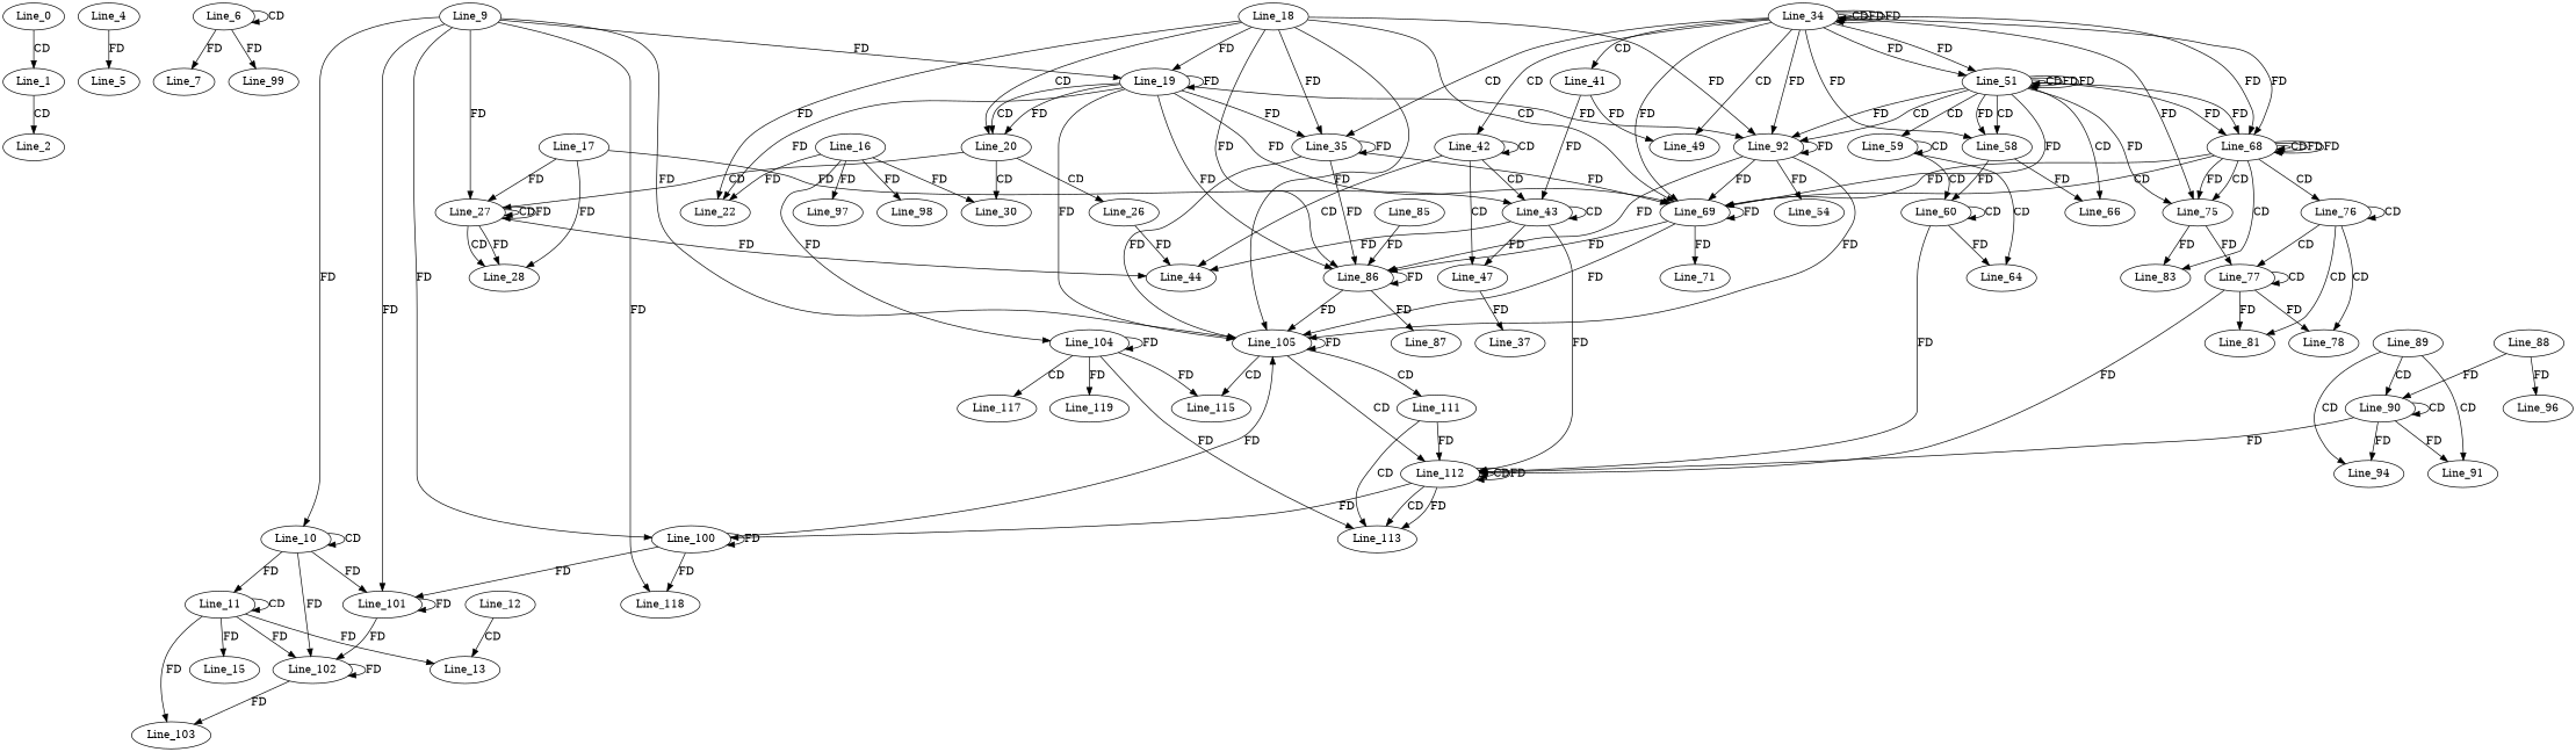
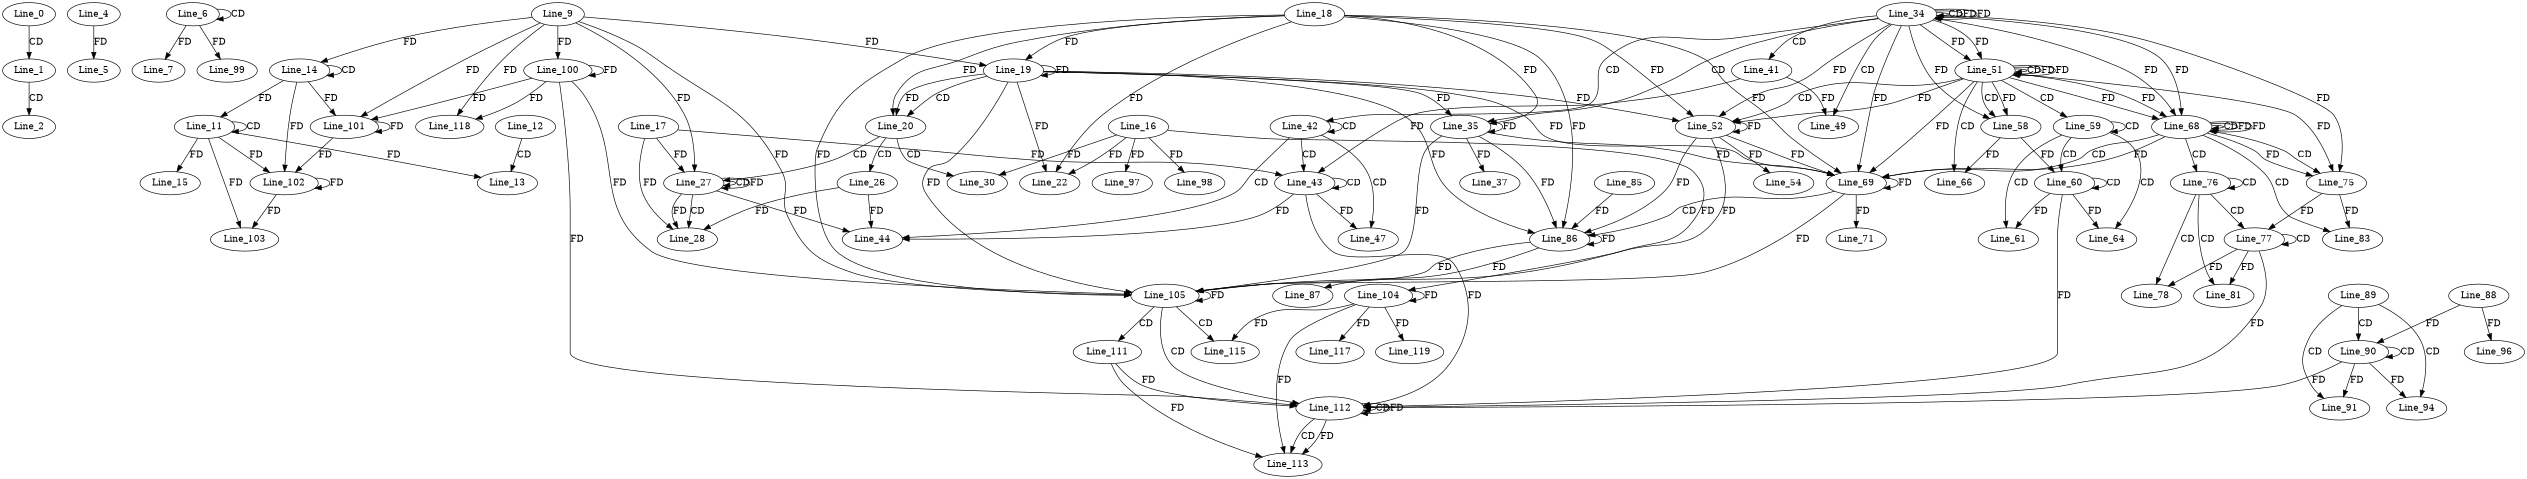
  digraph {
    Line_0
    Line_1
    Line_2
    Line_4
    Line_5
    Line_6
    Line_7
    Line_99
-   Line_10
+   Line_10 [label=Line_14]
    Line_11
    Line_101
    Line_102
    Line_13
    Line_15
    Line_103
    Line_9
    Line_19
    Line_27
    Line_100
    Line_105
    Line_118
    Line_20
    Line_22
    Line_35
-   Line_52 [label=Line_92]
+   Line_52
    Line_69
    Line_86
    Line_28
    Line_44
    Line_112
    Line_115
    Line_111
    Line_12
    Line_26
    Line_30
    Line_37
    Line_54
    Line_71
    Line_87
    Line_18
    Line_16
    Line_97
    Line_98
    Line_104
    Line_113
    Line_117
    Line_119
    Line_17
    Line_43
    Line_47
    Line_34
    Line_41
    Line_42
    Line_49
    Line_51
    Line_58
    Line_68
    Line_75
    Line_59
    Line_66
    Line_60
    Line_76
    Line_83
    Line_77
+   Line_61
    Line_64
    Line_78
    Line_81
    Line_85
    Line_89
    Line_90
    Line_91
    Line_94
    Line_88
    Line_96
    Line_0 -> Line_1 [label=CD]
    Line_1 -> Line_2 [label=CD]
    Line_4 -> Line_5 [label=FD]
    Line_6 -> Line_6 [label=CD]
    Line_6 -> Line_7 [label=FD]
    Line_6 -> Line_99 [label=FD]
    Line_10 -> Line_10 [label=CD]
    Line_10 -> Line_11 [label=FD]
    Line_10 -> Line_101 [label=FD]
    Line_10 -> Line_102 [label=FD]
    Line_11 -> Line_11 [label=CD]
    Line_11 -> Line_102 [label=FD]
    Line_11 -> Line_13 [label=FD]
    Line_11 -> Line_15 [label=FD]
    Line_11 -> Line_103 [label=FD]
    Line_101 -> Line_101 [label=FD]
    Line_101 -> Line_102 [label=FD]
    Line_102 -> Line_102 [label=FD]
    Line_102 -> Line_103 [label=FD]
    Line_9 -> Line_10 [label=FD]
    Line_9 -> Line_101 [label=FD]
    Line_9 -> Line_19 [label=FD]
    Line_9 -> Line_27 [label=FD]
    Line_9 -> Line_100 [label=FD]
    Line_9 -> Line_105 [label=FD]
    Line_9 -> Line_118 [label=FD]
    Line_19 -> Line_19 [label=FD]
    Line_19 -> Line_105 [label=FD]
    Line_19 -> Line_20 [label=CD]
    Line_19 -> Line_20 [label=FD]
    Line_19 -> Line_22 [label=FD]
    Line_19 -> Line_35 [label=FD]
    Line_19 -> Line_52 [label=FD]
    Line_19 -> Line_69 [label=FD]
    Line_19 -> Line_86 [label=FD]
    Line_27 -> Line_27 [label=CD]
    Line_27 -> Line_27 [label=FD]
    Line_27 -> Line_28 [label=CD]
    Line_27 -> Line_28 [label=FD]
    Line_27 -> Line_44 [label=FD]
    Line_100 -> Line_101 [label=FD]
    Line_100 -> Line_100 [label=FD]
    Line_100 -> Line_105 [label=FD]
    Line_100 -> Line_118 [label=FD]
-   Line_112 -> Line_100 [label=FD]
+   Line_100 -> Line_112 [label=FD]
    Line_105 -> Line_105 [label=FD]
    Line_105 -> Line_112 [label=CD]
    Line_105 -> Line_115 [label=CD]
    Line_105 -> Line_111 [label=CD]
    Line_20 -> Line_27 [label=CD]
    Line_20 -> Line_26 [label=CD]
    Line_20 -> Line_30 [label=CD]
    Line_35 -> Line_105 [label=FD]
    Line_35 -> Line_35 [label=FD]
    Line_35 -> Line_69 [label=FD]
    Line_35 -> Line_86 [label=FD]
-   Line_47 -> Line_37 [label=FD]
+   Line_35 -> Line_37 [label=FD]
    Line_52 -> Line_105 [label=FD]
    Line_52 -> Line_52 [label=FD]
    Line_52 -> Line_69 [label=FD]
    Line_52 -> Line_86 [label=FD]
    Line_52 -> Line_54 [label=FD]
    Line_69 -> Line_105 [label=FD]
    Line_69 -> Line_69 [label=FD]
-   Line_69 -> Line_86 [label=FD]
+   Line_69 -> Line_86 [label=CD]
    Line_69 -> Line_71 [label=FD]
    Line_86 -> Line_105 [label=FD]
    Line_86 -> Line_86 [label=FD]
    Line_86 -> Line_87 [label=FD]
    Line_112 -> Line_112 [label=CD]
    Line_112 -> Line_112 [label=FD]
    Line_112 -> Line_113 [label=CD]
    Line_112 -> Line_113 [label=FD]
    Line_111 -> Line_112 [label=FD]
-   Line_111 -> Line_113 [label=CD]
+   Line_111 -> Line_113 [label=FD]
    Line_12 -> Line_13 [label=CD]
+   Line_26 -> Line_28 [label=FD]
    Line_26 -> Line_44 [label=FD]
    Line_18 -> Line_19 [label=FD]
    Line_18 -> Line_105 [label=FD]
-   Line_18 -> Line_20 [label=CD]
+   Line_18 -> Line_20 [label=FD]
    Line_18 -> Line_22 [label=FD]
    Line_18 -> Line_35 [label=FD]
    Line_18 -> Line_52 [label=FD]
-   Line_18 -> Line_69 [label=CD]
+   Line_18 -> Line_69 [label=FD]
    Line_18 -> Line_86 [label=FD]
    Line_16 -> Line_22 [label=FD]
    Line_16 -> Line_30 [label=FD]
    Line_16 -> Line_97 [label=FD]
    Line_16 -> Line_98 [label=FD]
    Line_16 -> Line_104 [label=FD]
    Line_104 -> Line_115 [label=FD]
    Line_104 -> Line_104 [label=FD]
    Line_104 -> Line_113 [label=FD]
-   Line_104 -> Line_117 [label=CD]
+   Line_104 -> Line_117 [label=FD]
    Line_104 -> Line_119 [label=FD]
    Line_17 -> Line_27 [label=FD]
    Line_17 -> Line_28 [label=FD]
    Line_17 -> Line_43 [label=FD]
    Line_43 -> Line_44 [label=FD]
    Line_43 -> Line_112 [label=FD]
    Line_43 -> Line_43 [label=CD]
    Line_43 -> Line_47 [label=FD]
    Line_34 -> Line_35 [label=CD]
    Line_34 -> Line_52 [label=FD]
    Line_34 -> Line_69 [label=FD]
    Line_34 -> Line_34 [label=CD]
    Line_34 -> Line_34 [label=FD]
    Line_34 -> Line_34 [label=FD]
    Line_34 -> Line_41 [label=CD]
    Line_34 -> Line_42 [label=CD]
    Line_34 -> Line_49 [label=CD]
    Line_34 -> Line_51 [label=FD]
    Line_34 -> Line_51 [label=FD]
    Line_34 -> Line_58 [label=FD]
    Line_34 -> Line_68 [label=FD]
    Line_34 -> Line_68 [label=FD]
    Line_34 -> Line_75 [label=FD]
    Line_41 -> Line_43 [label=FD]
    Line_41 -> Line_49 [label=FD]
    Line_42 -> Line_44 [label=CD]
    Line_42 -> Line_43 [label=CD]
    Line_42 -> Line_47 [label=CD]
    Line_42 -> Line_42 [label=CD]
    Line_51 -> Line_52 [label=CD]
    Line_51 -> Line_52 [label=FD]
    Line_51 -> Line_69 [label=FD]
    Line_51 -> Line_51 [label=CD]
    Line_51 -> Line_51 [label=FD]
    Line_51 -> Line_51 [label=FD]
    Line_51 -> Line_58 [label=CD]
    Line_51 -> Line_58 [label=FD]
    Line_51 -> Line_68 [label=FD]
    Line_51 -> Line_68 [label=FD]
    Line_51 -> Line_75 [label=FD]
    Line_51 -> Line_59 [label=CD]
    Line_51 -> Line_66 [label=CD]
    Line_58 -> Line_66 [label=FD]
    Line_58 -> Line_60 [label=FD]
    Line_68 -> Line_69 [label=CD]
    Line_68 -> Line_69 [label=FD]
    Line_68 -> Line_68 [label=CD]
    Line_68 -> Line_68 [label=FD]
    Line_68 -> Line_68 [label=FD]
    Line_68 -> Line_75 [label=CD]
    Line_68 -> Line_75 [label=FD]
    Line_68 -> Line_76 [label=CD]
    Line_68 -> Line_83 [label=CD]
    Line_75 -> Line_83 [label=FD]
    Line_75 -> Line_77 [label=FD]
    Line_59 -> Line_59 [label=CD]
    Line_59 -> Line_60 [label=CD]
+   Line_59 -> Line_61 [label=CD]
    Line_59 -> Line_64 [label=CD]
    Line_60 -> Line_112 [label=FD]
    Line_60 -> Line_60 [label=CD]
+   Line_60 -> Line_61 [label=FD]
    Line_60 -> Line_64 [label=FD]
    Line_76 -> Line_76 [label=CD]
    Line_76 -> Line_77 [label=CD]
    Line_76 -> Line_78 [label=CD]
    Line_76 -> Line_81 [label=CD]
    Line_77 -> Line_112 [label=FD]
    Line_77 -> Line_77 [label=CD]
    Line_77 -> Line_78 [label=FD]
    Line_77 -> Line_81 [label=FD]
    Line_85 -> Line_86 [label=FD]
    Line_89 -> Line_90 [label=CD]
    Line_89 -> Line_91 [label=CD]
    Line_89 -> Line_94 [label=CD]
    Line_90 -> Line_112 [label=FD]
    Line_90 -> Line_90 [label=CD]
    Line_90 -> Line_91 [label=FD]
    Line_90 -> Line_94 [label=FD]
    Line_88 -> Line_90 [label=FD]
    Line_88 -> Line_96 [label=FD]
  }
